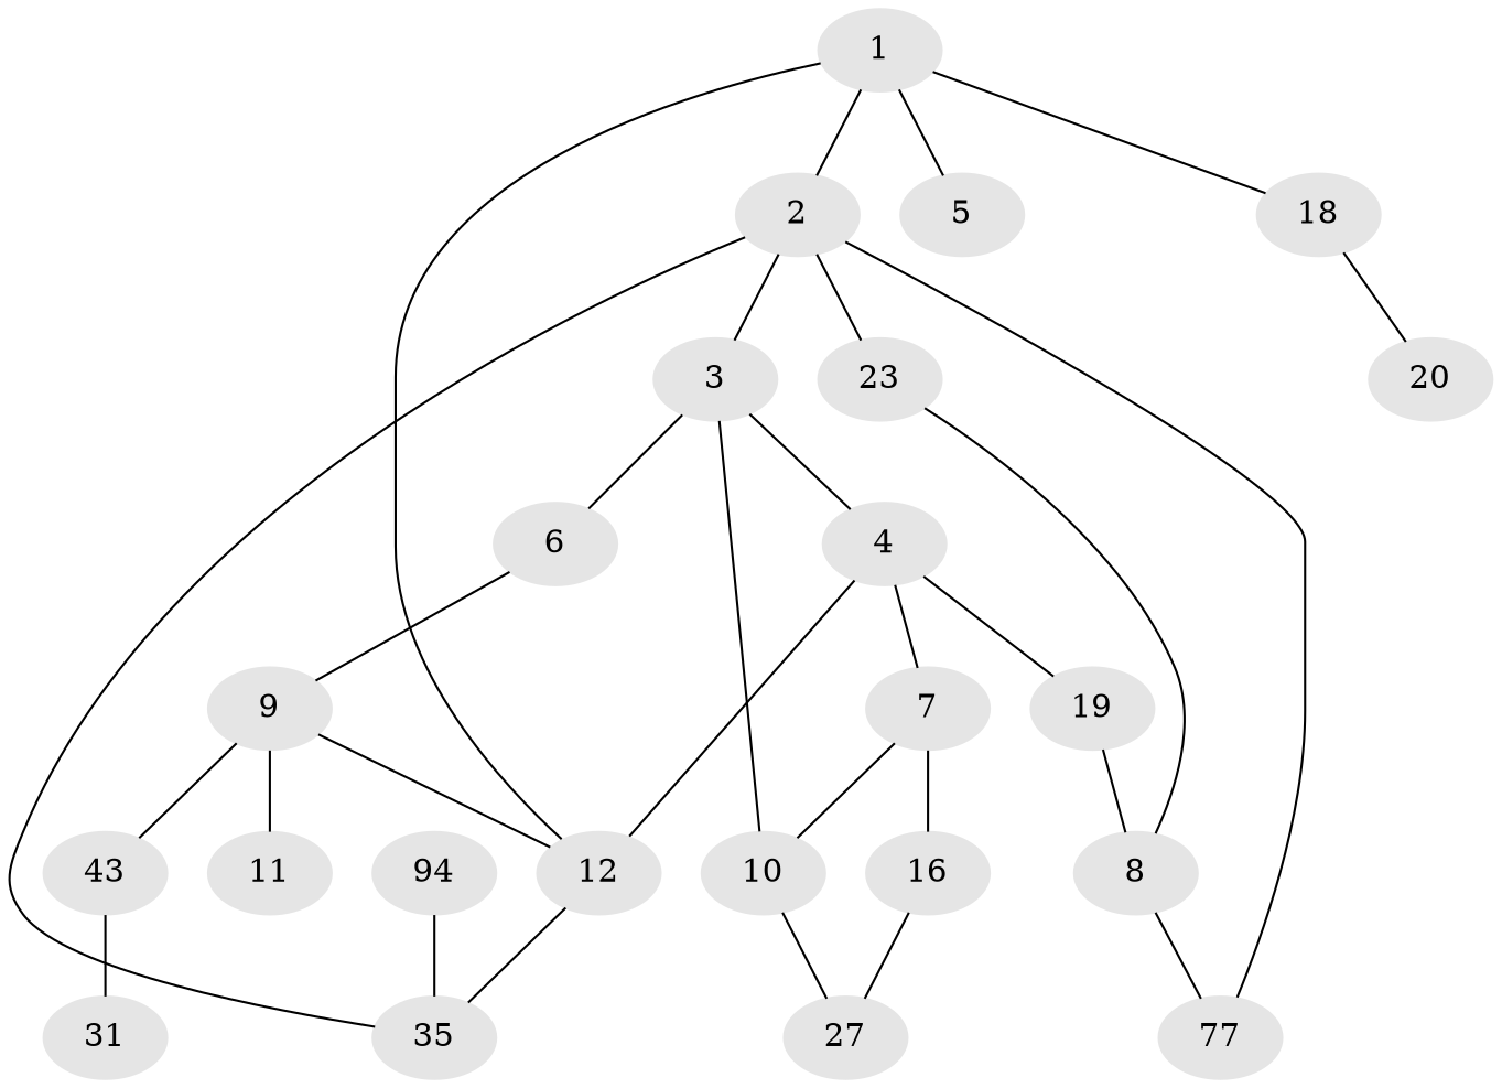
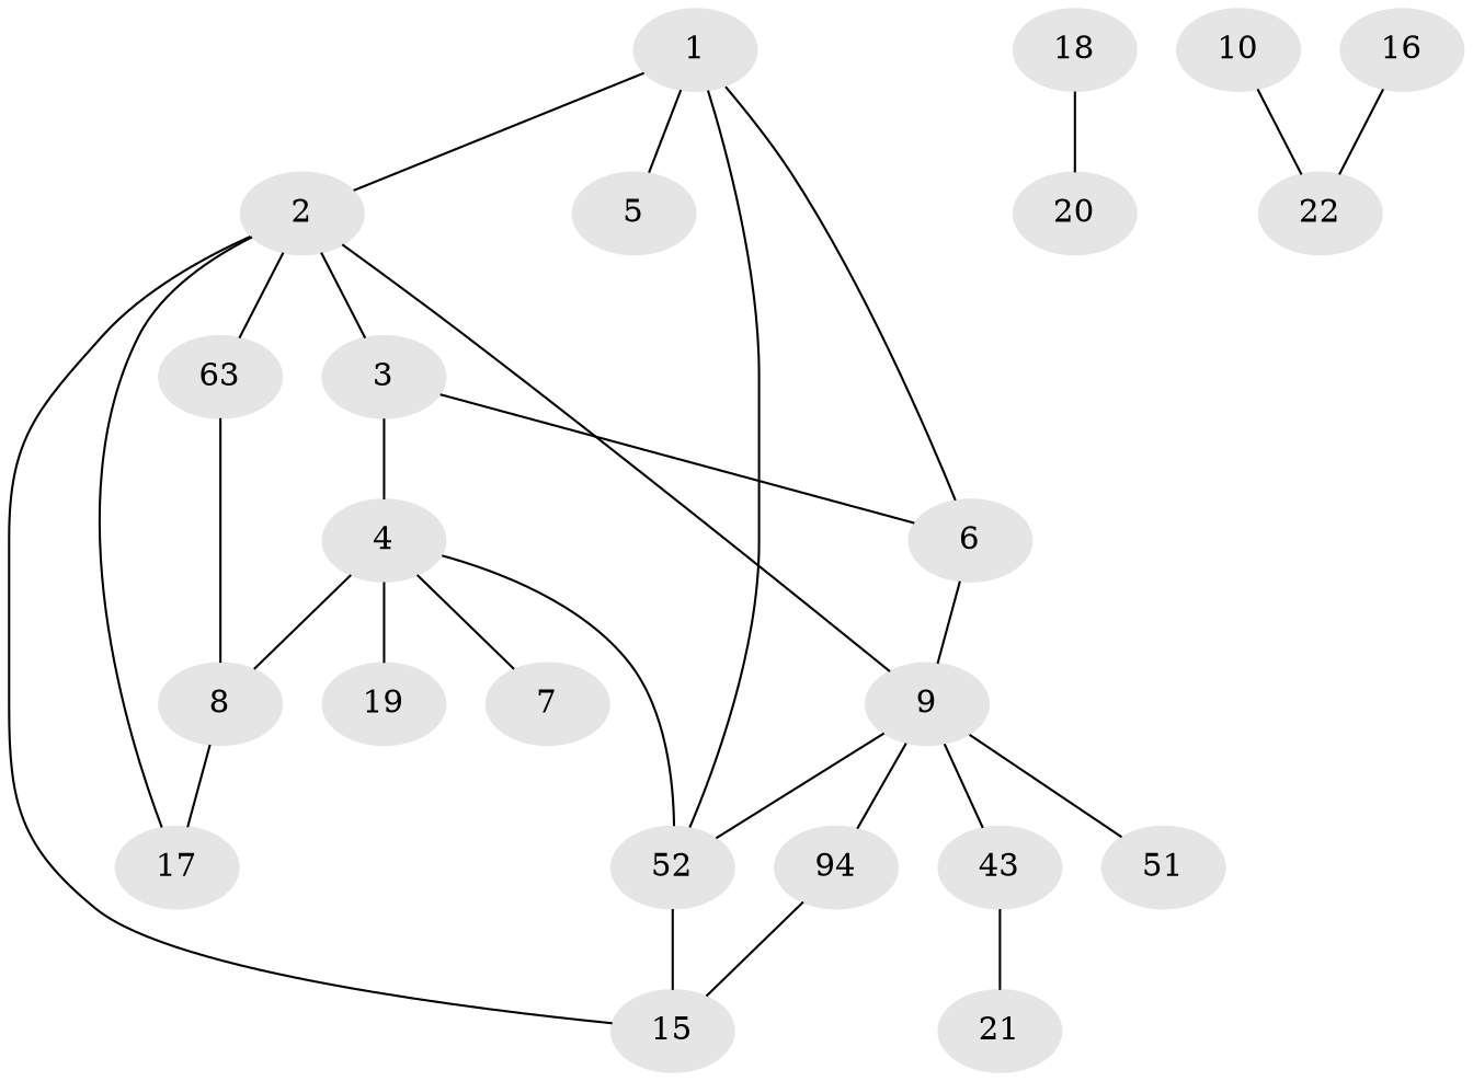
  graph {
    node [color=gray90 style=filled]
    edge [weight=1.0]
    1
    2
    5
-   12
+   12 [label=52]
    18
    3
    9
-   15 [label=35]
-   17 [label=77]
-   23
+   15
+   17
+   23 [label=63]
    20
    4
    6
    10
-   11
+   11 [label=51]
    n16 [label=43]
    n17 [label=94]
    8
    7
    19
-   22 [label=27]
+   22
    16
-   21 [label=31]
+   21
    1 -- 2
    1 -- 5
    1 -- 12
-   1 -- 18
+   1 -- 6
    2 -- 3 [weight=2.0]
+   2 -- 9
    2 -- 15
    2 -- 17
    2 -- 23 [weight=2.0]
    12 -- 15
    18 -- 20
    3 -- 4
    3 -- 6
-   3 -- 10 [weight=2.0]
    9 -- 12
    9 -- 11
    9 -- n16
+   9 -- n17
    23 -- 8
    4 -- 12
-   19 -- 8 [weight=2.0]
+   4 -- 8 [weight=2.0]
    4 -- 7
    4 -- 19
    6 -- 9
    10 -- 22
    n16 -- 21
    n17 -- 15
    8 -- 17
-   7 -- 10
-   7 -- 16 [weight=4.0]
    16 -- 22
  }
